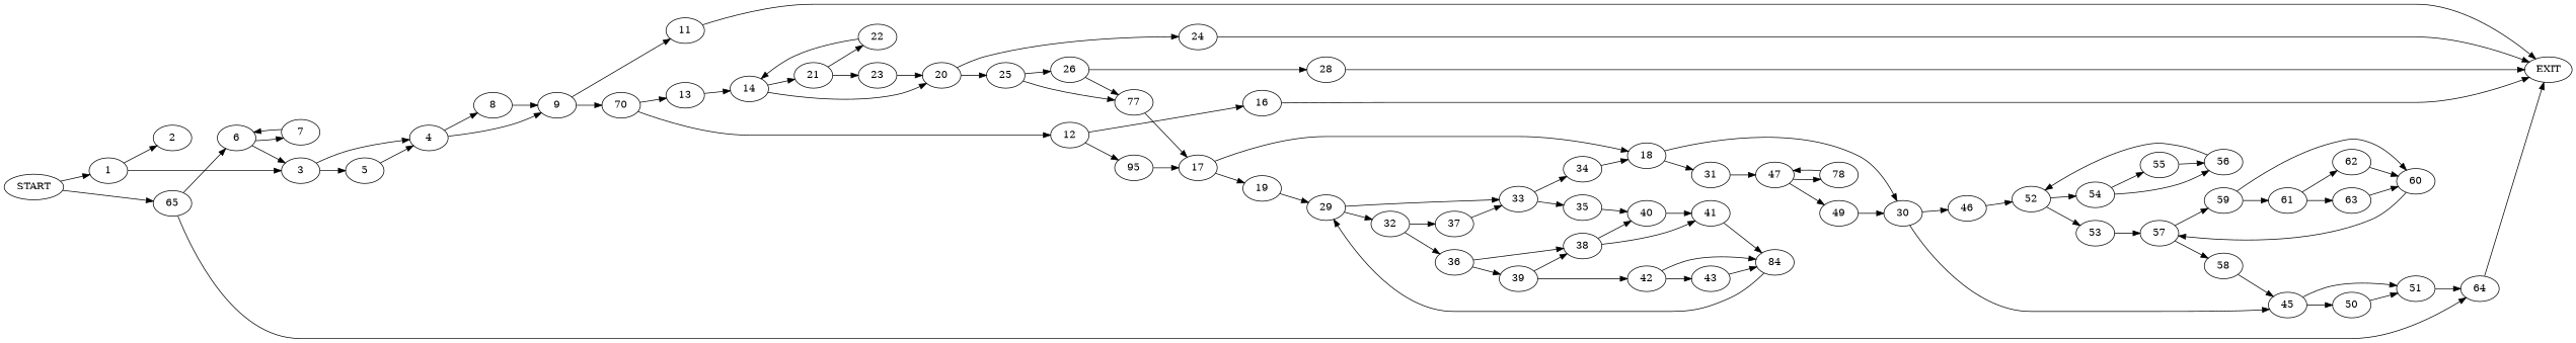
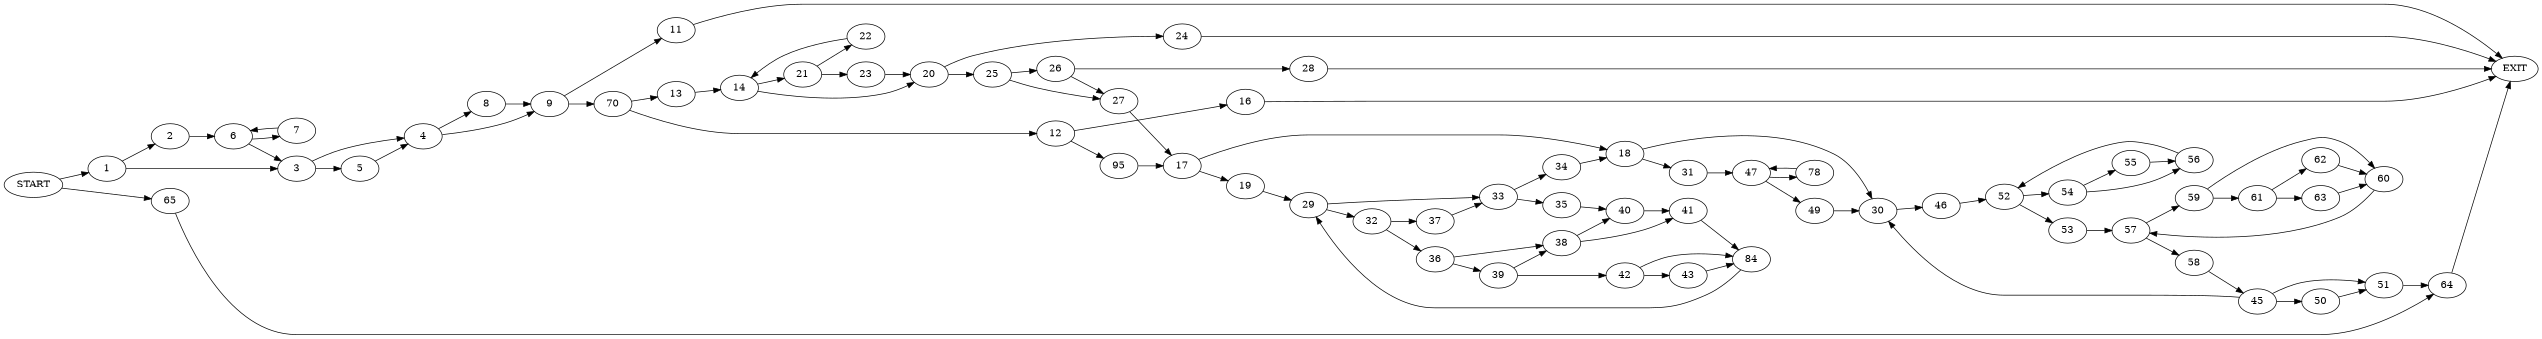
  digraph {
    rankdir=LR
    n1 [label=START]
    1
    65
    2
    3
    64
    n7 [label=EXIT]
    6
    4
    5
    7
    8
    9
    n14 [label=70]
    11
    12
    13
    n18 [label=95]
    16
    14
    17
    20
    21
    24
    25
    22
    23
    18
    19
    30
    31
    29
    45
    46
    47
    32
    33
    26
-   27 [label=77]
+   27
    28
    36
    37
    34
    35
    50
    51
    52
    n48 [label=78]
    49
    38
    39
    40
    41
    42
    n55 [label=84]
    43
    53
    54
    57
    55
    56
    58
    59
    60
    61
    62
    63
    n1 -> 1
    n1 -> 65
    1 -> 2
    1 -> 3
    65 -> 64
-   65 -> 6
+   2 -> 6
    3 -> 4
    3 -> 5
    64 -> n7
    6 -> 3
    6 -> 7
    4 -> 8
    4 -> 9
    5 -> 4
    7 -> 6
    8 -> 9
    9 -> n14
    9 -> 11
    n14 -> 12
    n14 -> 13
    11 -> n7
    12 -> n18
    12 -> 16
    13 -> 14
    n18 -> 17
    16 -> n7
    14 -> 20
    14 -> 21
    17 -> 18
    17 -> 19
    20 -> 24
    20 -> 25
    21 -> 22
    21 -> 23
    24 -> n7
    25 -> 26
    25 -> 27
    22 -> 14
    23 -> 20
    18 -> 30
    18 -> 31
    19 -> 29
-   30 -> 45
+   45 -> 30
    30 -> 46
    31 -> 47
    29 -> 32
    29 -> 33
    45 -> 50
    45 -> 51
    46 -> 52
    47 -> n48
    47 -> 49
    32 -> 36
    32 -> 37
    33 -> 34
    33 -> 35
    26 -> 27
    26 -> 28
    27 -> 17
    28 -> n7
    36 -> 38
    36 -> 39
    37 -> 33
    34 -> 18
    35 -> 40
    50 -> 51
    51 -> 64
    52 -> 53
    52 -> 54
    n48 -> 47
    49 -> 30
    38 -> 40
    38 -> 41
    39 -> 38
    39 -> 42
    40 -> 41
    41 -> n55
    42 -> n55
    42 -> 43
    n55 -> 29
    43 -> n55
    53 -> 57
    54 -> 55
    54 -> 56
    57 -> 58
    57 -> 59
    55 -> 56
    56 -> 52
    58 -> 45
    59 -> 60
    59 -> 61
    60 -> 57
    61 -> 62
    61 -> 63
    62 -> 60
    63 -> 60
  }
